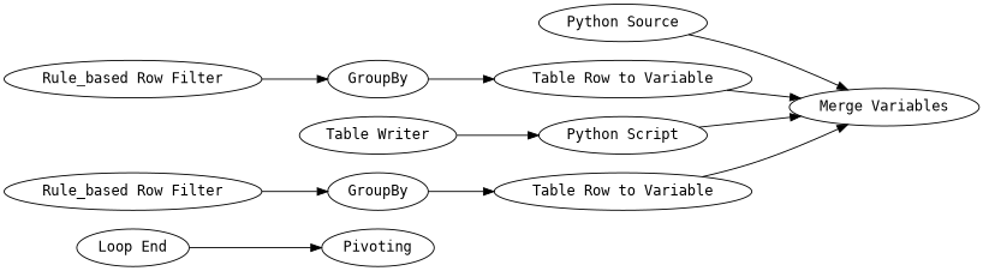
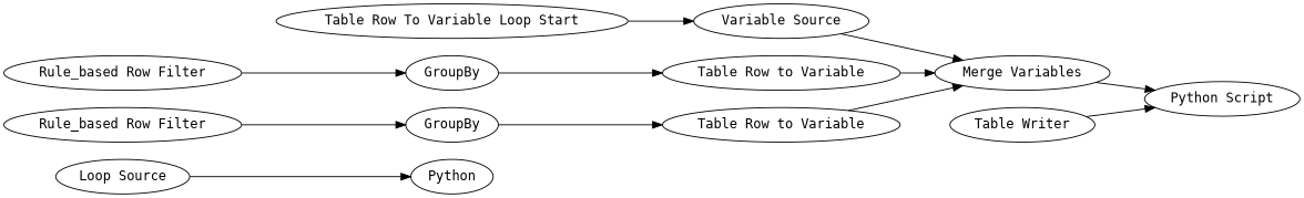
  digraph {
    fontname="DejaVu Sans Mono"
    rankdir=LR
    node [fontname="DejaVu Sans Mono"]
    edge [fontname="DejaVu Sans Mono"]
-   n1 [label="Loop End"]
-   n2 [label=Pivoting]
-   n4 [label="Python Source"]
+   n1 [label="Loop Source"]
+   n2 [label=Python]
+   n3 [label="Table Row To Variable Loop Start"]
+   n4 [label="Variable Source"]
    n5 [label="Rule_based Row Filter"]
    n6 [label=GroupBy]
    n7 [label="Rule_based Row Filter"]
    n8 [label=GroupBy]
    n9 [label="Merge Variables"]
    n10 [label="Table Row to Variable"]
    n11 [label="Python Script"]
    n12 [label="Table Writer"]
    n13 [label="Table Row to Variable"]
    n1 -> n2
+   n3 -> n4
    n4 -> n9
    n5 -> n6
    n6 -> n13
    n7 -> n8
    n8 -> n10
-   n11 -> n9
+   n9 -> n11
    n10 -> n9
    n12 -> n11
    n13 -> n9
  }
